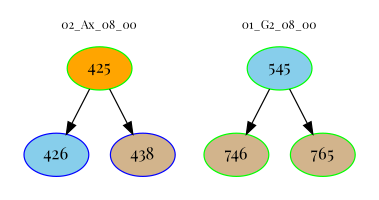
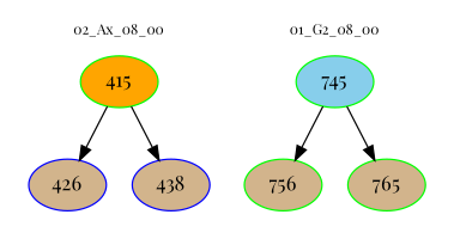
  digraph {
    fontname="Playfair Display"
    node [color=green fillcolor=tan fontname="Playfair Display" style=filled]
    edge [color=black fontname="Playfair Display"]
-   n1 [fillcolor=orange label=425]
-   n2 [color=blue fillcolor=skyblue label=426]
+   n1 [fillcolor=orange label=415]
+   n2 [color=blue label=426]
    n3 [color=blue label=438]
-   n4 [fillcolor=skyblue label=545]
-   n5 [label=746]
+   n4 [fillcolor=skyblue label=745]
+   n5 [label=756]
    n6 [label=765]
    subgraph cluster_1 {
      color=white
      fontsize=10
      label="02_Ax_08_00"
      n1
      n2
      n3
    }
    subgraph cluster_2 {
      color=white
      fontsize=10
      label="01_G2_08_00"
      n4
      n5
      n6
    }
    n1 -> n2
    n1 -> n3
    n4 -> n5
    n4 -> n6
  }
